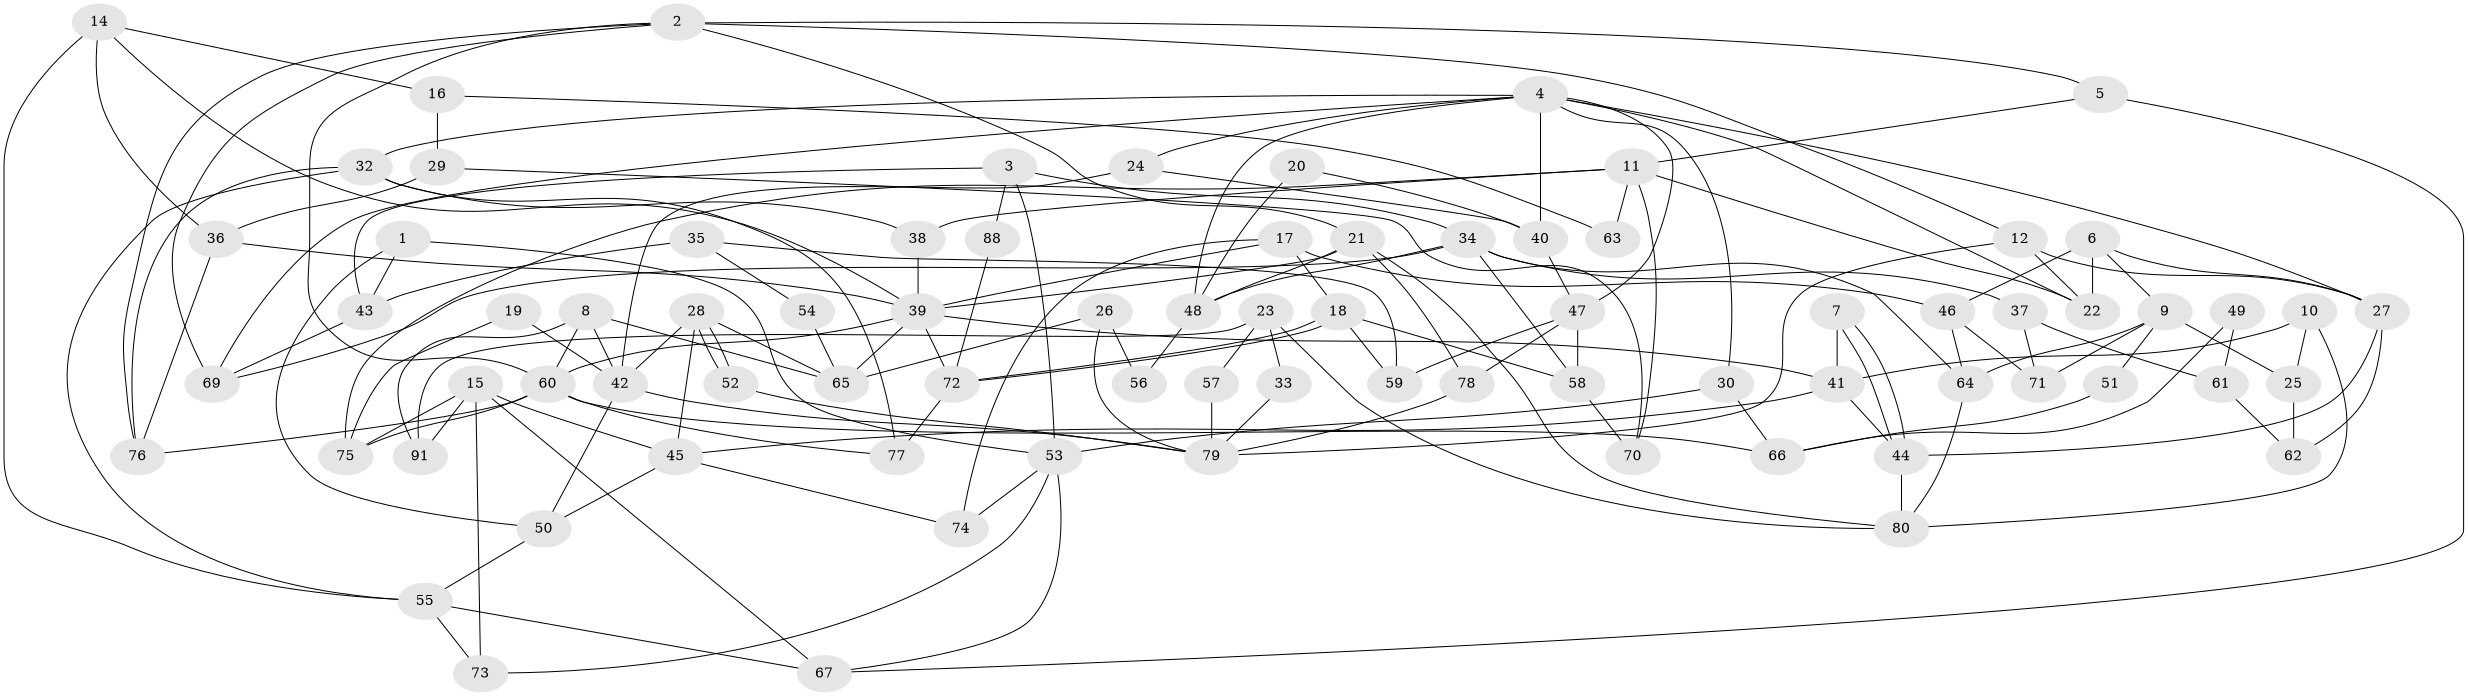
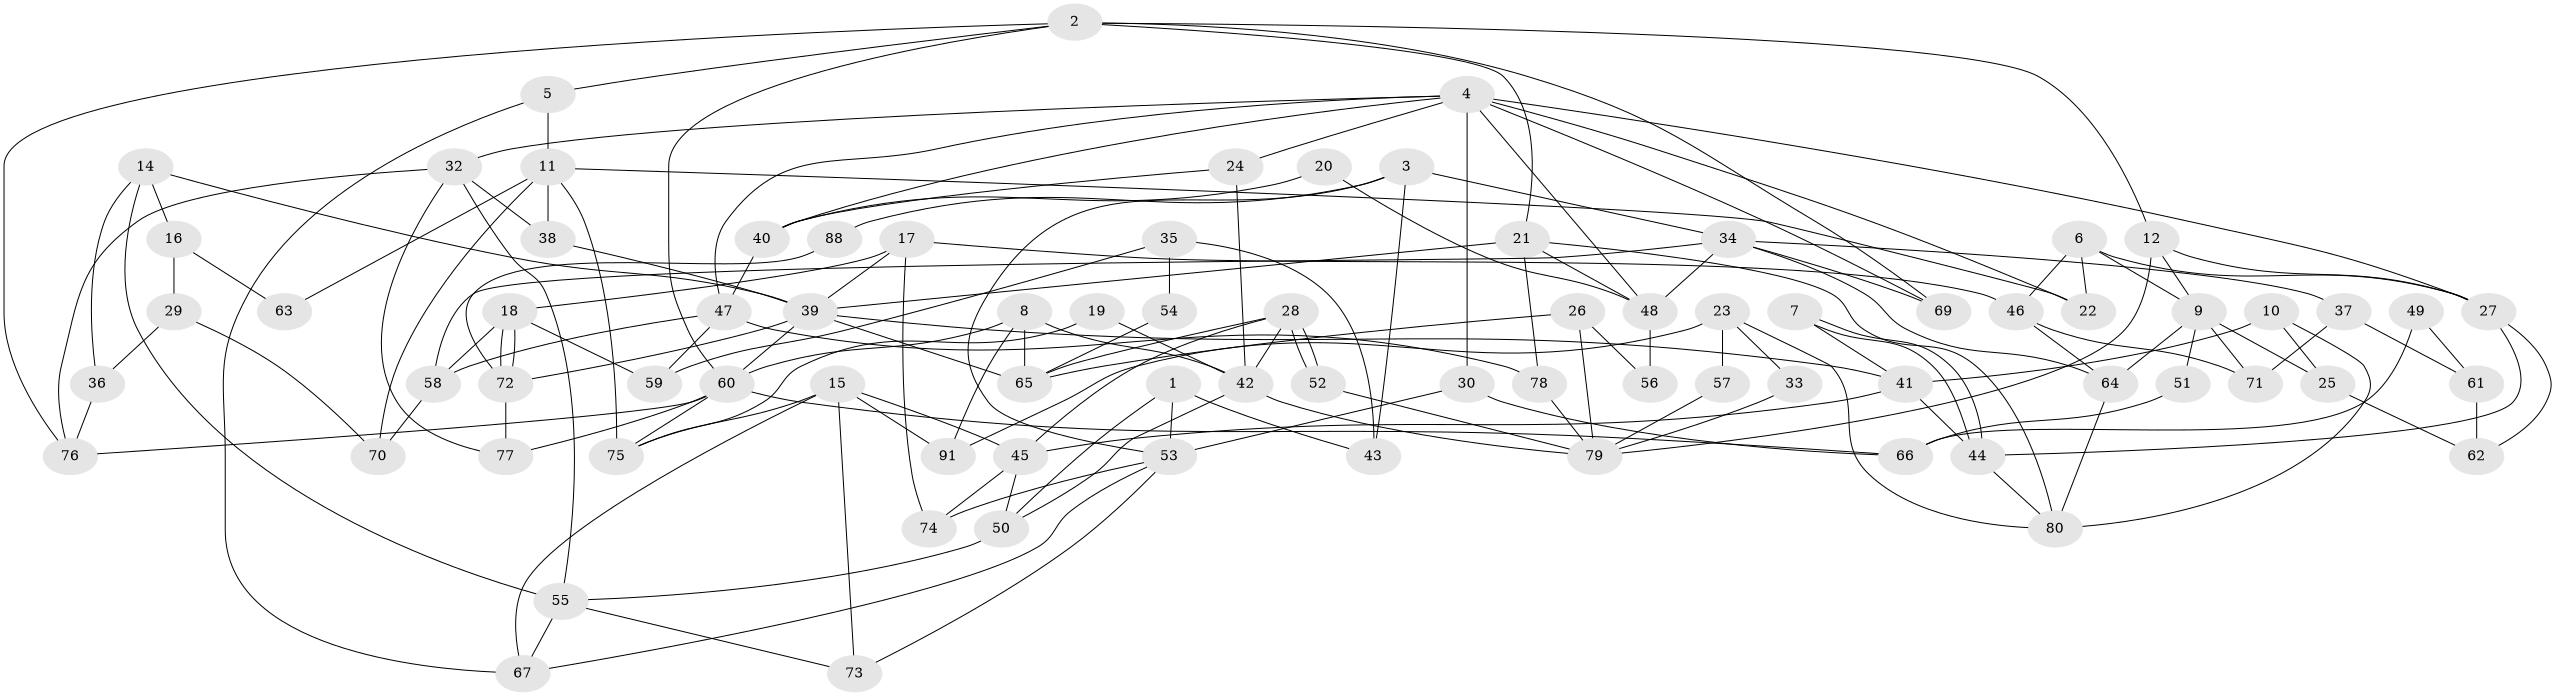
  graph {
    node [color=gray90 style=filled]
    1
    43
    50
    53
    69
    55
    67
    73
    74
    2
    5
    12
    21
    60
    76
    11
    22
    27
    79
    48
    80
    39
    78
    75
    66
    77
    3
    34
    n29 [label=88]
    64
    58
    37
    72
    4
    24
    30
    32
    40
    47
    42
    44
    62
    38
    59
    56
    63
    70
    6
    9
    46
    25
    51
    71
    7
    41
    45
    8
    n58 [label=91]
    65
    10
    33
    14
    16
    36
    29
    15
    17
    18
    19
    20
    23
    57
    26
    28
    52
    61
    35
    54
    49
    1 -- 43
    1 -- 50
    1 -- 53
-   43 -- 69
    50 -- 55
    53 -- 67
    53 -- 73
    53 -- 74
    55 -- 67
    55 -- 73
    2 -- 69
    2 -- 5
    2 -- 12
    2 -- 21
    2 -- 60
    2 -- 76
    5 -- 67
    5 -- 11
-   12 -- 22
+   12 -- 9
    12 -- 27
    12 -- 79
    21 -- 48
    21 -- 80
    21 -- 39
    21 -- 78
    60 -- 76
    60 -- 75
    60 -- 66
    60 -- 77
    11 -- 22
    11 -- 75
    11 -- 38
    11 -- 63
    11 -- 70
    27 -- 44
    27 -- 62
    48 -- 56
    39 -- 60
    39 -- 72
    39 -- 41
    39 -- 65
    78 -- 79
    3 -- 43
    3 -- 53
    3 -- 34
    3 -- n29
    34 -- 69
    34 -- 48
    34 -- 64
    34 -- 58
    34 -- 37
    n29 -- 72
    64 -- 80
    58 -- 70
    37 -- 71
    37 -- 61
    72 -- 77
    4 -- 69
    4 -- 22
    4 -- 27
    4 -- 48
    4 -- 24
    4 -- 30
    4 -- 32
    4 -- 40
    4 -- 47
    24 -- 40
    24 -- 42
    30 -- 53
    30 -- 66
    32 -- 55
    32 -- 76
    32 -- 77
    32 -- 38
    40 -- 47
    47 -- 78
    47 -- 58
    47 -- 59
    42 -- 50
    42 -- 79
    44 -- 80
    38 -- 39
    6 -- 22
    6 -- 27
    6 -- 9
    6 -- 46
    9 -- 64
    9 -- 25
    9 -- 51
    9 -- 71
    46 -- 64
    46 -- 71
    25 -- 62
    51 -- 66
    7 -- 44
    7 -- 44
    7 -- 41
    41 -- 44
    41 -- 45
    45 -- 50
    45 -- 74
    8 -- 60
    8 -- 42
    8 -- n58
    8 -- 65
    10 -- 80
    10 -- 25
    10 -- 41
    33 -- 79
    14 -- 55
    14 -- 39
    14 -- 16
    14 -- 36
    16 -- 63
    16 -- 29
    36 -- 76
-   36 -- 39
    29 -- 70
    29 -- 36
    15 -- 67
    15 -- 73
    15 -- 75
    15 -- 45
    15 -- n58
    17 -- 74
    17 -- 39
    17 -- 46
    17 -- 18
    18 -- 58
    18 -- 72
    18 -- 72
    18 -- 59
    19 -- 75
    19 -- 42
    20 -- 48
    20 -- 40
    23 -- 80
    23 -- n58
    23 -- 33
    23 -- 57
    57 -- 79
    26 -- 79
    26 -- 56
    26 -- 65
    28 -- 42
    28 -- 45
    28 -- 65
    28 -- 52
    28 -- 52
    52 -- 79
    61 -- 62
    35 -- 43
    35 -- 59
    35 -- 54
    54 -- 65
    49 -- 66
    49 -- 61
  }
